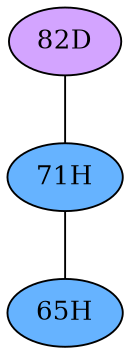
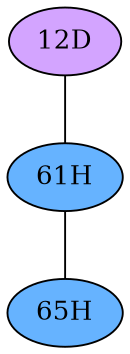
  graph {
    node [fillcolor="#66B3FF" style=radial]
    edge [penwidth=1]
-   "12D" [fillcolor="#D3A4FF" label="82D"]
-   "61H" [label="71H"]
+   "12D" [fillcolor="#D3A4FF"]
+   "61H"
    "65H"
    "12D" -- "61H"
    "61H" -- "65H"
  }
